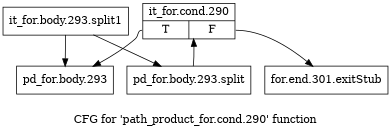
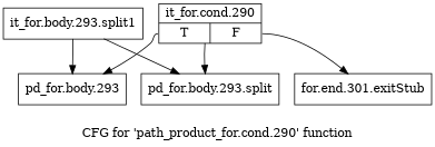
  digraph {
    label="CFG for 'path_product_for.cond.290' function"
    node [shape=record]
    n1 [label="{it_for.cond.290|{<s0>T|<s1>F}}"]
    n2 [label="{for.end.301.exitStub}"]
    n3 [label="{pd_for.body.293}"]
    n4 [label="{it_for.body.293.split1}"]
    n5 [label="{pd_for.body.293.split}"]
    n1 -> n2 [tailport=s1]
    n1 -> n3 [tailport=s0]
    n4 -> n3
    n4 -> n5
-   n5 -> n1
+   n1 -> n5
  }
